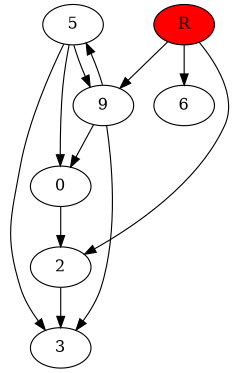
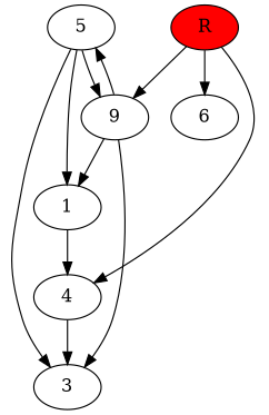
  digraph {
-   1 [label=0]
-   4 [label=2]
+   1
+   4
    3
    5
    n5 [label=9]
    R [fillcolor="#ff0000" style=filled]
    6
    1 -> 4
    4 -> 3
    5 -> 1
    5 -> 3
    5 -> n5
    n5 -> 1
    n5 -> 3
    n5 -> 5
    R -> 4
    R -> n5
    R -> 6
  }
